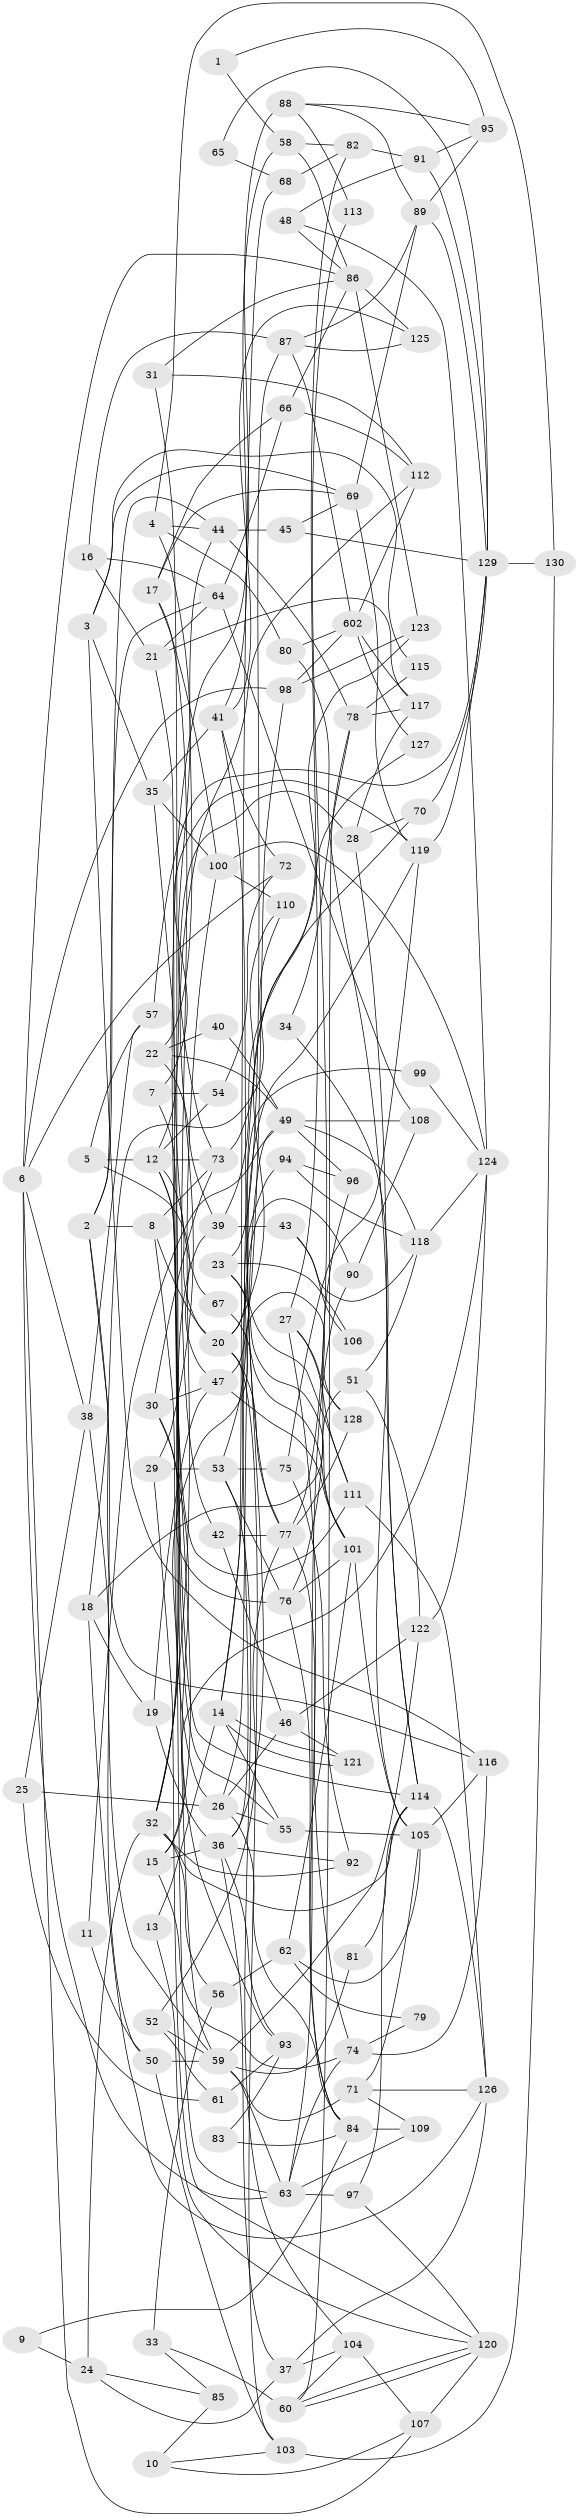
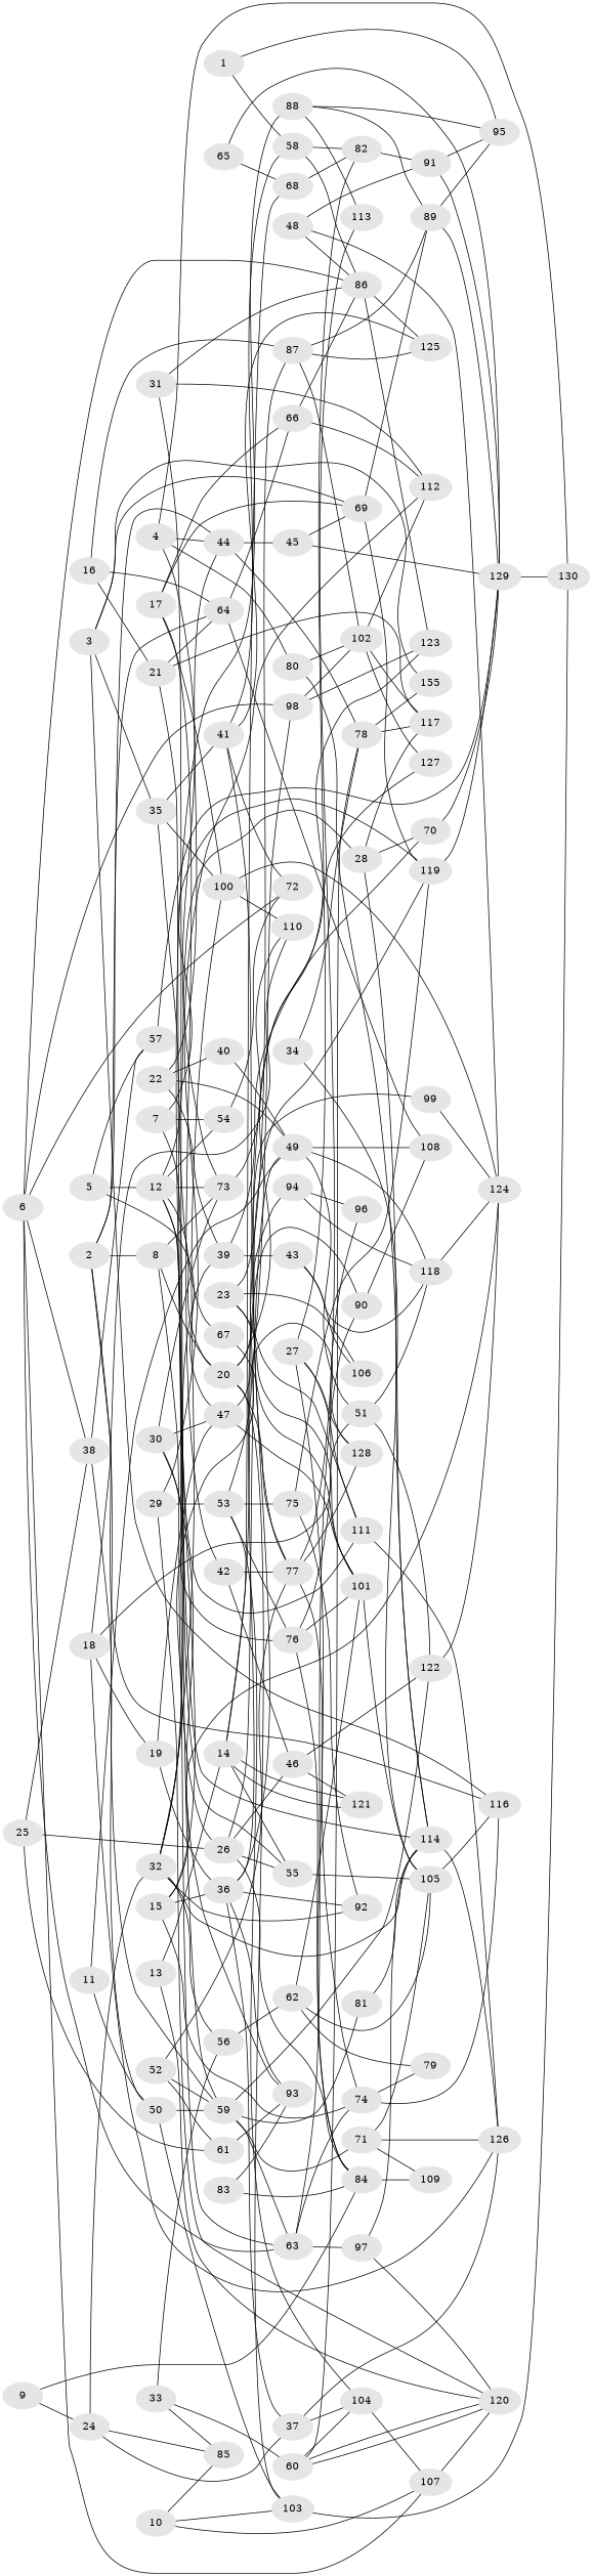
  graph {
    rankdir=LR
    node [color=gray90 style=filled]
    1
    58
    95
    86
    82
    2
    8
    44
    59
    64
    116
    73
    20
    26
    78
    45
    63
    122
    71
    81
    66
    108
    3
    35
    69
-   115
+   115 [label=155]
    100
    41
    67
    119
    89
    4
    130
    80
    110
    5
    12
    47
    57
    54
    28
    111
    98
    101
    129
    6
    38
    72
    107
    50
    74
    90
    97
    109
    123
    125
-   102 [label=602]
+   102
    120
    7
    55
    105
    103
    77
    99
    127
    84
    49
    46
    9
    24
    85
    32
    37
    10
    11
    118
    96
    114
    117
    70
    126
    13
    14
    68
    121
    15
    36
    39
    124
    93
    92
    43
    79
    16
    21
    87
    17
    42
    112
    18
    19
    51
    128
    113
    22
    40
    23
    106
    56
    88
    104
    25
    61
    27
    91
    29
    53
    76
    75
    94
    30
    31
    62
    33
    60
    34
    48
    52
    65
    83
    1 -- 58
    1 -- 95
    58 -- 86
    58 -- 82
    86 -- 123
    86 -- 125
    82 -- 91
    2 -- 8
    2 -- 44
    2 -- 59
    2 -- 64
    2 -- 116
    8 -- 73
    8 -- 20
    8 -- 26
    44 -- 78
    44 -- 45
    59 -- 63
    59 -- 122
    59 -- 71
    59 -- 81
    64 -- 66
    64 -- 108
    73 -- 110
    20 -- 103
    20 -- 77
    20 -- 99
    20 -- 127
    26 -- 55
    26 -- 84
    26 -- 49
    26 -- 46
    78 -- 115
    78 -- 117
    45 -- 69
    45 -- 129
    63 -- 74
    63 -- 90
    63 -- 97
-   63 -- 109
    122 -- 124
    71 -- 109
    71 -- 105
    71 -- 126
    81 -- 114
    66 -- 86
    66 -- 112
    3 -- 116
    3 -- 35
    3 -- 69
    3 -- 115
    35 -- 100
    35 -- 41
    35 -- 67
    69 -- 119
    69 -- 89
    100 -- 110
    100 -- 124
    41 -- 58
    41 -- 72
    41 -- 125
    41 -- 77
    67 -- 101
    119 -- 129
    89 -- 95
    89 -- 129
    4 -- 44
    4 -- 73
    4 -- 130
    4 -- 80
    80 -- 102
    80 -- 114
    5 -- 12
    5 -- 47
    5 -- 57
    12 -- 73
    12 -- 20
    12 -- 63
    12 -- 54
    12 -- 28
    12 -- 111
    47 -- 98
    47 -- 101
    57 -- 129
    54 -- 72
    28 -- 114
    28 -- 117
    28 -- 70
    111 -- 126
    98 -- 123
    98 -- 102
    101 -- 105
    129 -- 130
    6 -- 86
    6 -- 63
    6 -- 98
    6 -- 38
    6 -- 72
    6 -- 107
    38 -- 57
    38 -- 50
    107 -- 120
    50 -- 59
    50 -- 103
    74 -- 116
    74 -- 79
    90 -- 108
    97 -- 120
    97 -- 114
    102 -- 127
    102 -- 117
    102 -- 112
    7 -- 119
    7 -- 54
    7 -- 55
    55 -- 105
    105 -- 116
    103 -- 130
    77 -- 84
    77 -- 128
    77 -- 113
    99 -- 124
    84 -- 109
    49 -- 108
    49 -- 118
-   49 -- 96
+   49 -- 51
    46 -- 122
    46 -- 121
    9 -- 84
    9 -- 24
    24 -- 85
    24 -- 32
    24 -- 37
    32 -- 100
    32 -- 114
    32 -- 92
    32 -- 128
    32 -- 56
    32 -- 88
    37 -- 126
    37 -- 104
    10 -- 107
    10 -- 103
    10 -- 85
    11 -- 50
    11 -- 49
    118 -- 124
    114 -- 126
    70 -- 129
    13 -- 120
    13 -- 14
    14 -- 123
    14 -- 55
    14 -- 68
    14 -- 121
    14 -- 121
    68 -- 82
    15 -- 74
    15 -- 36
    15 -- 39
    15 -- 124
    36 -- 119
    36 -- 90
    36 -- 37
    36 -- 93
    36 -- 92
    39 -- 70
    39 -- 43
    43 -- 118
    43 -- 106
    16 -- 64
    16 -- 21
    16 -- 87
    21 -- 64
    21 -- 114
    21 -- 117
    87 -- 89
    87 -- 125
    87 -- 102
    17 -- 66
    17 -- 69
    17 -- 100
    17 -- 42
    42 -- 77
    42 -- 46
    18 -- 110
    18 -- 126
    18 -- 19
    18 -- 51
    19 -- 47
    19 -- 36
    51 -- 122
    51 -- 118
    22 -- 44
    22 -- 49
    22 -- 39
    22 -- 40
    40 -- 49
    23 -- 111
    23 -- 101
    23 -- 87
    23 -- 106
    56 -- 62
    88 -- 95
    88 -- 89
    88 -- 113
    104 -- 107
    25 -- 26
    25 -- 38
    25 -- 61
    61 -- 93
    27 -- 82
    27 -- 111
    27 -- 74
    27 -- 128
    91 -- 95
    91 -- 129
    29 -- 120
    29 -- 112
    29 -- 53
    53 -- 104
    53 -- 76
    53 -- 75
    53 -- 94
    76 -- 101
    76 -- 84
    76 -- 96
    75 -- 119
    75 -- 92
    94 -- 118
    94 -- 96
    30 -- 73
    30 -- 47
    30 -- 93
    30 -- 76
    31 -- 86
    31 -- 59
    31 -- 112
    62 -- 101
    62 -- 105
    62 -- 79
    33 -- 85
    33 -- 56
    33 -- 60
    60 -- 78
    60 -- 120
    60 -- 120
    60 -- 104
    34 -- 78
    34 -- 105
    48 -- 86
    48 -- 124
    48 -- 91
    52 -- 59
    52 -- 77
    52 -- 61
    65 -- 129
    65 -- 68
    83 -- 84
    83 -- 93
  }
